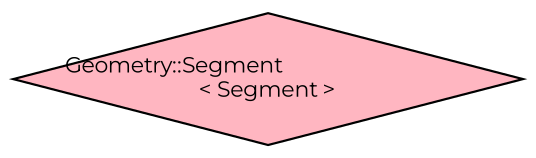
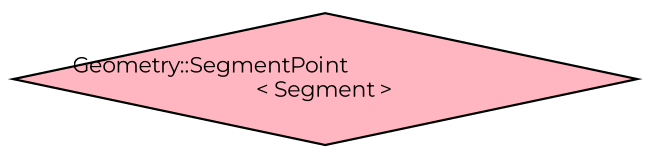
  digraph {
    rankdir=LR
    fontname=Montserrat
-   n1 [color=black fillcolor=lightpink fontname=Montserrat fontsize=10 height=0.2 label="Geometry::Segment\l\< Segment \>" shape=diamond style=filled width=0.4]
+   n1 [color=black fillcolor=lightpink fontname=Montserrat fontsize=10 height=0.2 label="Geometry::SegmentPoint\l\< Segment \>" shape=diamond style=filled width=0.4]
  }
